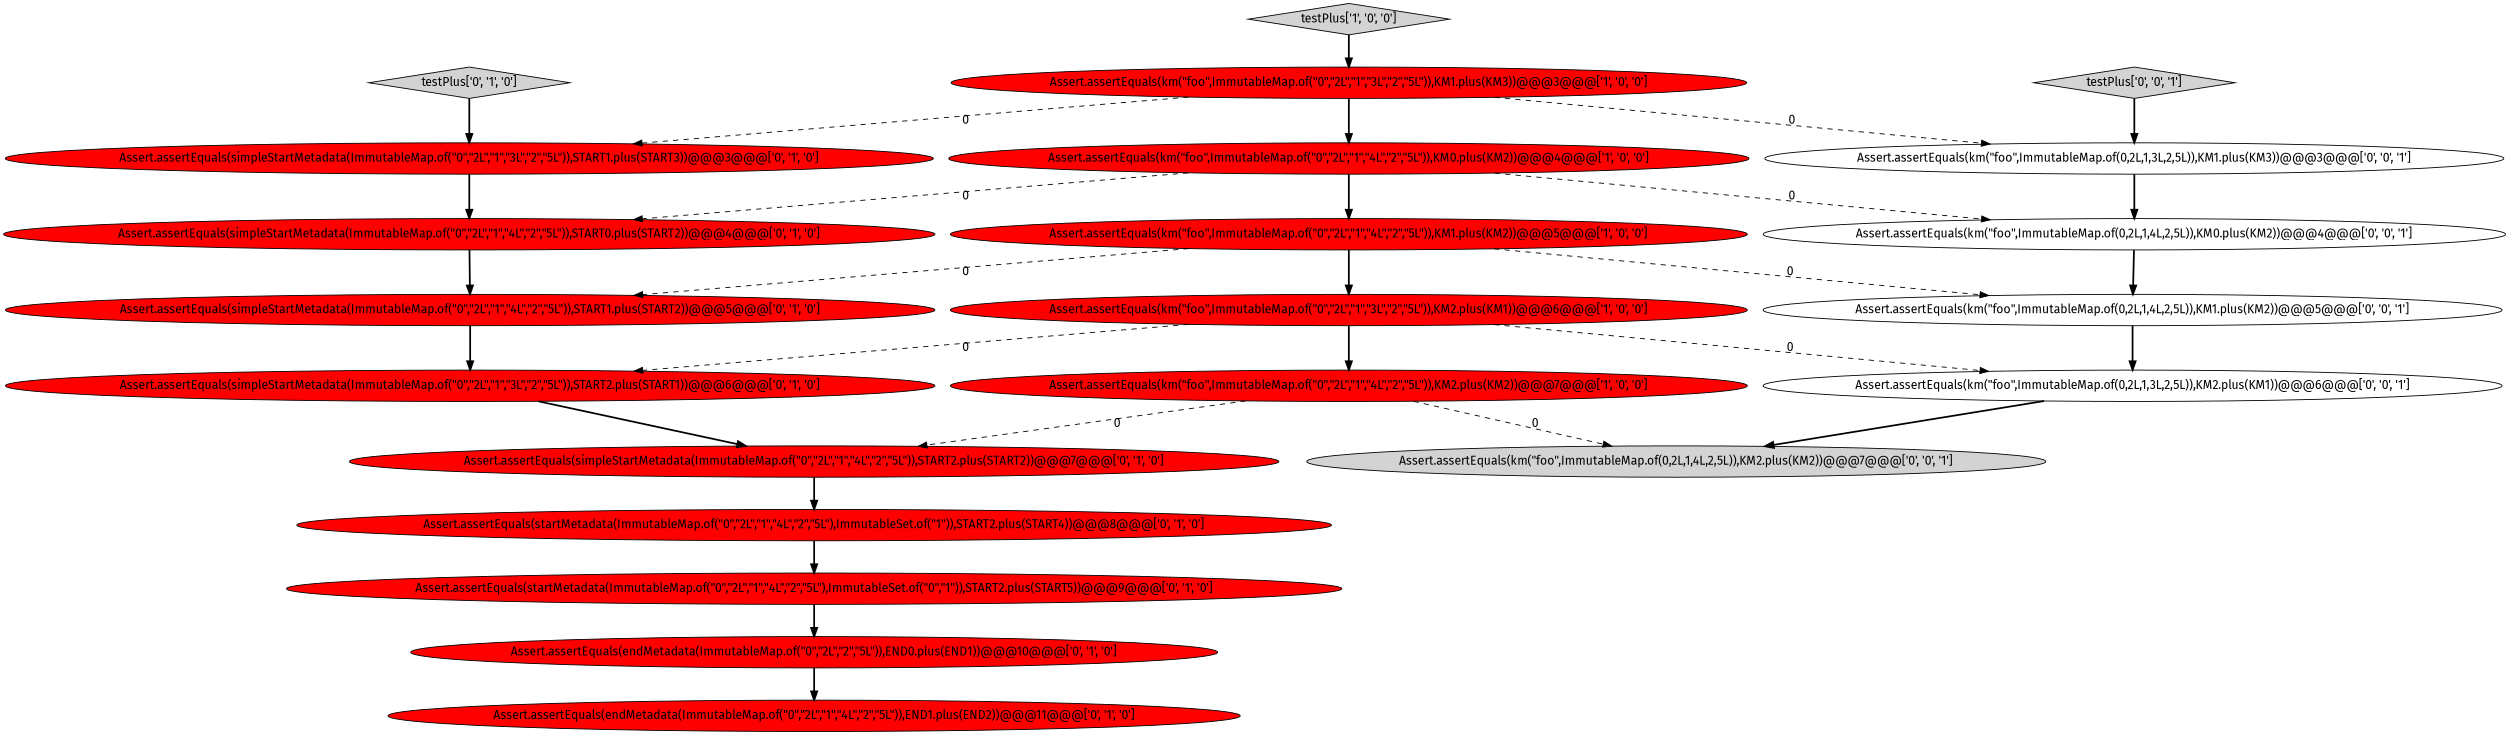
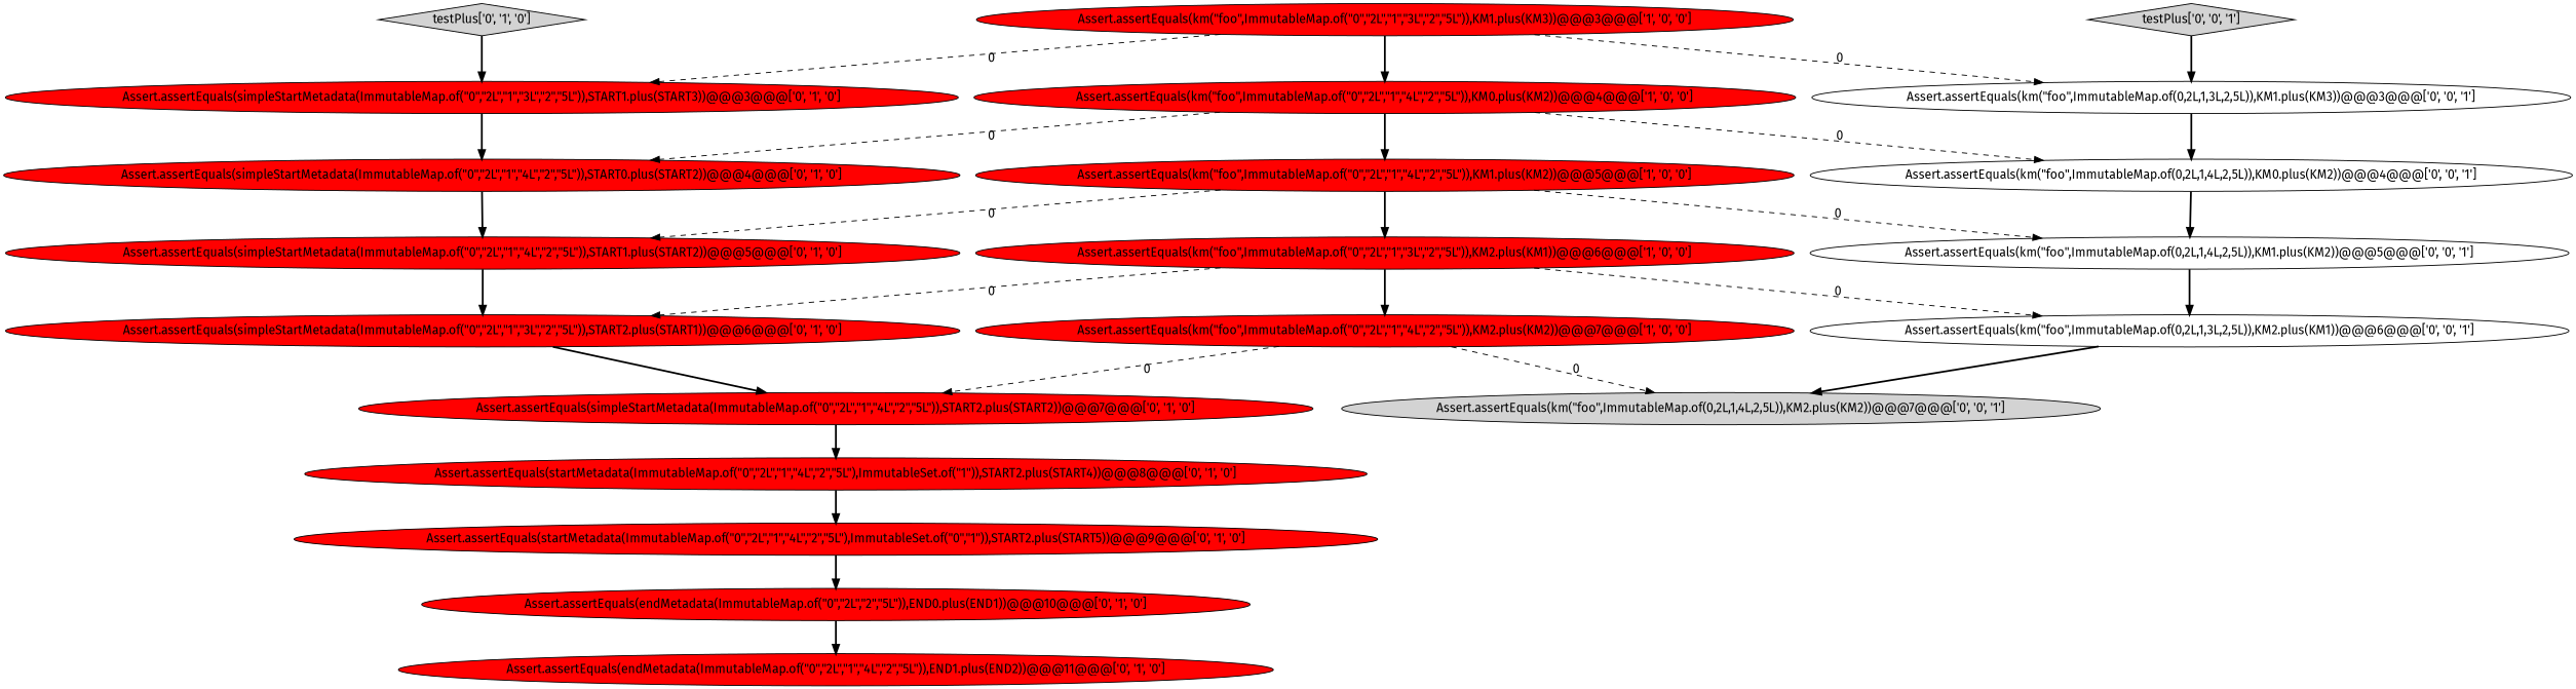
  digraph {
    fontname="Fira Sans"
    node [fillcolor=red shape=ellipse style=filled fontname="Fira Sans"]
    edge [style=bold fontname="Fira Sans"]
    n1 [label="Assert.assertEquals(simpleStartMetadata(ImmutableMap.of(\"0\",\"2L\",\"1\",\"3L\",\"2\",\"5L\")),START2.plus(START1))@@@6@@@['0', '1', '0']"]
    n2 [label="Assert.assertEquals(simpleStartMetadata(ImmutableMap.of(\"0\",\"2L\",\"1\",\"4L\",\"2\",\"5L\")),START2.plus(START2))@@@7@@@['0', '1', '0']"]
    n3 [label="Assert.assertEquals(simpleStartMetadata(ImmutableMap.of(\"0\",\"2L\",\"1\",\"3L\",\"2\",\"5L\")),START1.plus(START3))@@@3@@@['0', '1', '0']"]
    n4 [label="Assert.assertEquals(simpleStartMetadata(ImmutableMap.of(\"0\",\"2L\",\"1\",\"4L\",\"2\",\"5L\")),START0.plus(START2))@@@4@@@['0', '1', '0']"]
    n5 [fillcolor=lightgray label="testPlus['0', '1', '0']" shape=diamond]
    n6 [label="Assert.assertEquals(startMetadata(ImmutableMap.of(\"0\",\"2L\",\"1\",\"4L\",\"2\",\"5L\"),ImmutableSet.of(\"1\")),START2.plus(START4))@@@8@@@['0', '1', '0']"]
    n7 [fillcolor=white label="Assert.assertEquals(km(\"foo\",ImmutableMap.of(0,2L,1,4L,2,5L)),KM1.plus(KM2))@@@5@@@['0', '0', '1']"]
    n8 [fillcolor=white label="Assert.assertEquals(km(\"foo\",ImmutableMap.of(0,2L,1,3L,2,5L)),KM2.plus(KM1))@@@6@@@['0', '0', '1']"]
    n9 [fillcolor=lightgray label="testPlus['0', '0', '1']" shape=diamond]
    n10 [fillcolor=white label="Assert.assertEquals(km(\"foo\",ImmutableMap.of(0,2L,1,3L,2,5L)),KM1.plus(KM3))@@@3@@@['0', '0', '1']"]
    n11 [label="Assert.assertEquals(endMetadata(ImmutableMap.of(\"0\",\"2L\",\"2\",\"5L\")),END0.plus(END1))@@@10@@@['0', '1', '0']"]
    n12 [label="Assert.assertEquals(endMetadata(ImmutableMap.of(\"0\",\"2L\",\"1\",\"4L\",\"2\",\"5L\")),END1.plus(END2))@@@11@@@['0', '1', '0']"]
-   n13 [fillcolor=lightgray label="testPlus['1', '0', '0']" shape=diamond]
    n14 [label="Assert.assertEquals(km(\"foo\",ImmutableMap.of(\"0\",\"2L\",\"1\",\"3L\",\"2\",\"5L\")),KM1.plus(KM3))@@@3@@@['1', '0', '0']"]
    n15 [label="Assert.assertEquals(km(\"foo\",ImmutableMap.of(\"0\",\"2L\",\"1\",\"4L\",\"2\",\"5L\")),KM0.plus(KM2))@@@4@@@['1', '0', '0']"]
    n16 [label="Assert.assertEquals(km(\"foo\",ImmutableMap.of(\"0\",\"2L\",\"1\",\"4L\",\"2\",\"5L\")),KM1.plus(KM2))@@@5@@@['1', '0', '0']"]
    n17 [fillcolor=white label="Assert.assertEquals(km(\"foo\",ImmutableMap.of(0,2L,1,4L,2,5L)),KM0.plus(KM2))@@@4@@@['0', '0', '1']"]
    n18 [label="Assert.assertEquals(simpleStartMetadata(ImmutableMap.of(\"0\",\"2L\",\"1\",\"4L\",\"2\",\"5L\")),START1.plus(START2))@@@5@@@['0', '1', '0']"]
    n19 [label="Assert.assertEquals(km(\"foo\",ImmutableMap.of(\"0\",\"2L\",\"1\",\"3L\",\"2\",\"5L\")),KM2.plus(KM1))@@@6@@@['1', '0', '0']"]
    n20 [fillcolor=lightgray label="Assert.assertEquals(km(\"foo\",ImmutableMap.of(0,2L,1,4L,2,5L)),KM2.plus(KM2))@@@7@@@['0', '0', '1']"]
    n21 [label="Assert.assertEquals(km(\"foo\",ImmutableMap.of(\"0\",\"2L\",\"1\",\"4L\",\"2\",\"5L\")),KM2.plus(KM2))@@@7@@@['1', '0', '0']"]
    n22 [label="Assert.assertEquals(startMetadata(ImmutableMap.of(\"0\",\"2L\",\"1\",\"4L\",\"2\",\"5L\"),ImmutableSet.of(\"0\",\"1\")),START2.plus(START5))@@@9@@@['0', '1', '0']"]
    n1 -> n2
    n2 -> n6
    n3 -> n4
    n4 -> n18
    n5 -> n3
    n6 -> n22
    n7 -> n8
    n8 -> n20
    n9 -> n10
    n10 -> n17
    n11 -> n12
-   n13 -> n14
    n14 -> n3 [label=0 style=dashed]
    n14 -> n10 [label=0 style=dashed]
    n14 -> n15
    n15 -> n4 [label=0 style=dashed]
    n15 -> n16
    n15 -> n17 [label=0 style=dashed]
    n16 -> n7 [label=0 style=dashed]
    n16 -> n18 [label=0 style=dashed]
    n16 -> n19
    n17 -> n7
    n18 -> n1
    n19 -> n1 [label=0 style=dashed]
    n19 -> n8 [label=0 style=dashed]
    n19 -> n21
    n21 -> n2 [label=0 style=dashed]
    n21 -> n20 [label=0 style=dashed]
    n22 -> n11
  }
